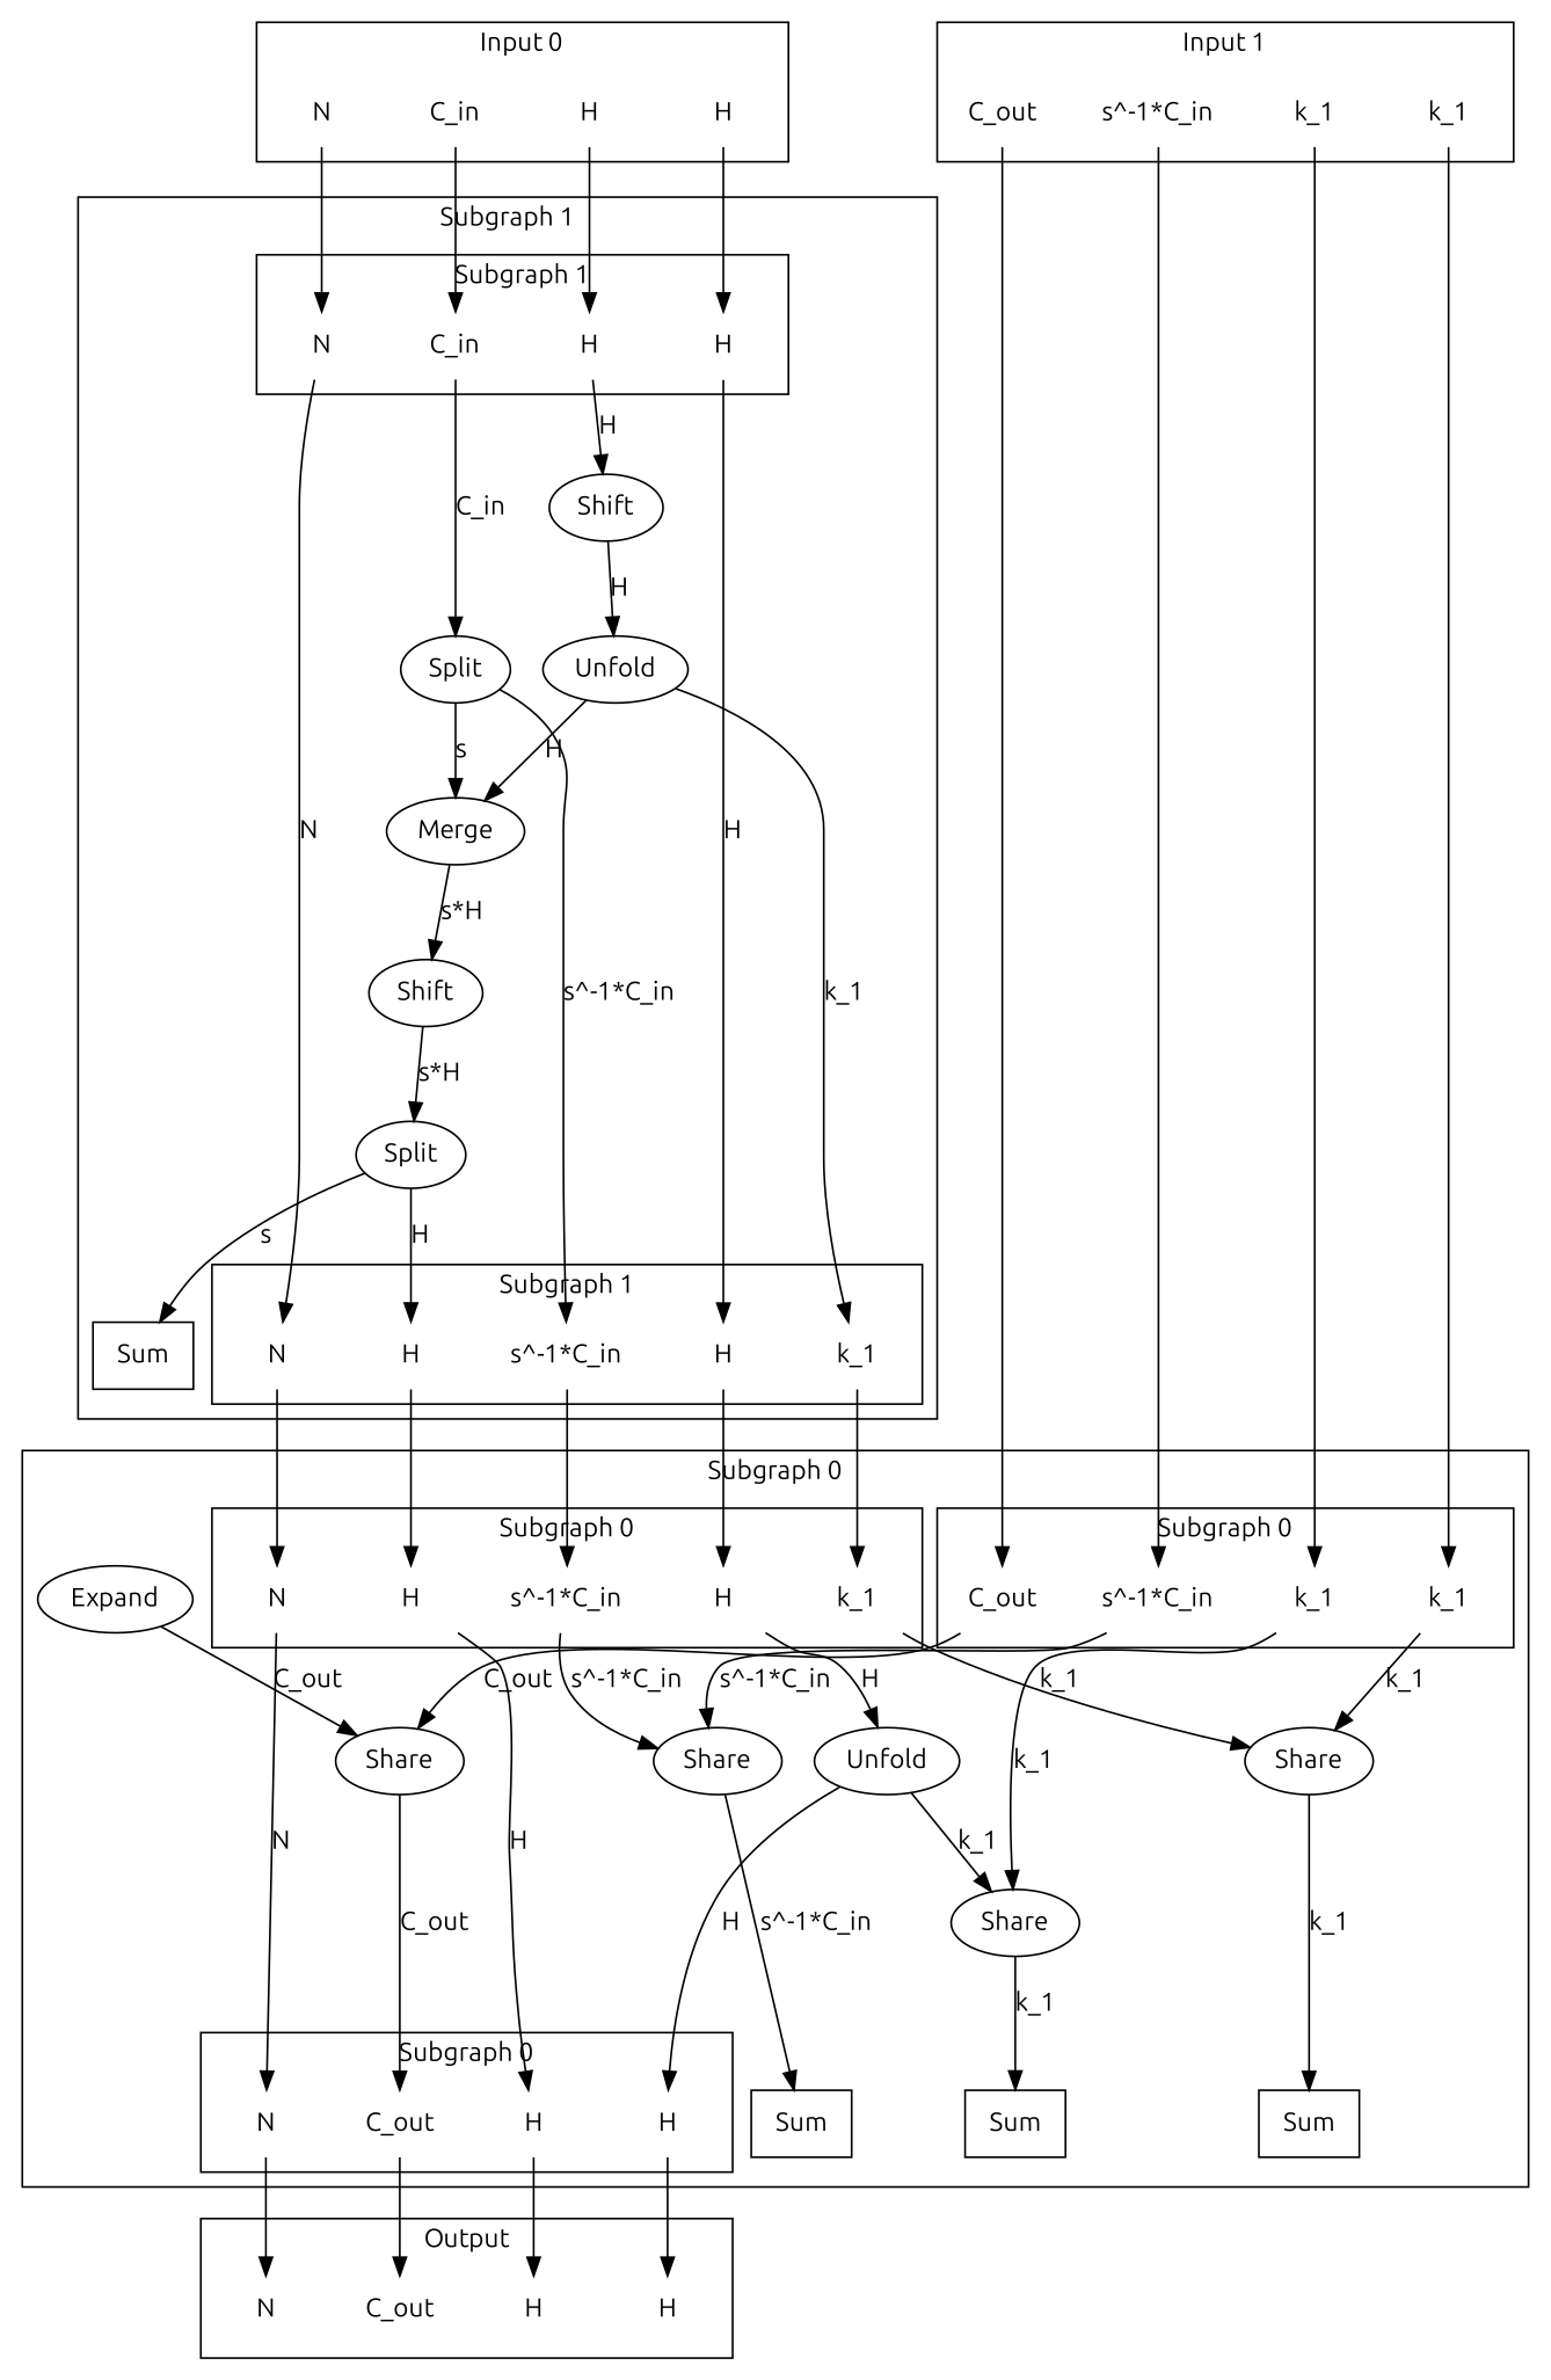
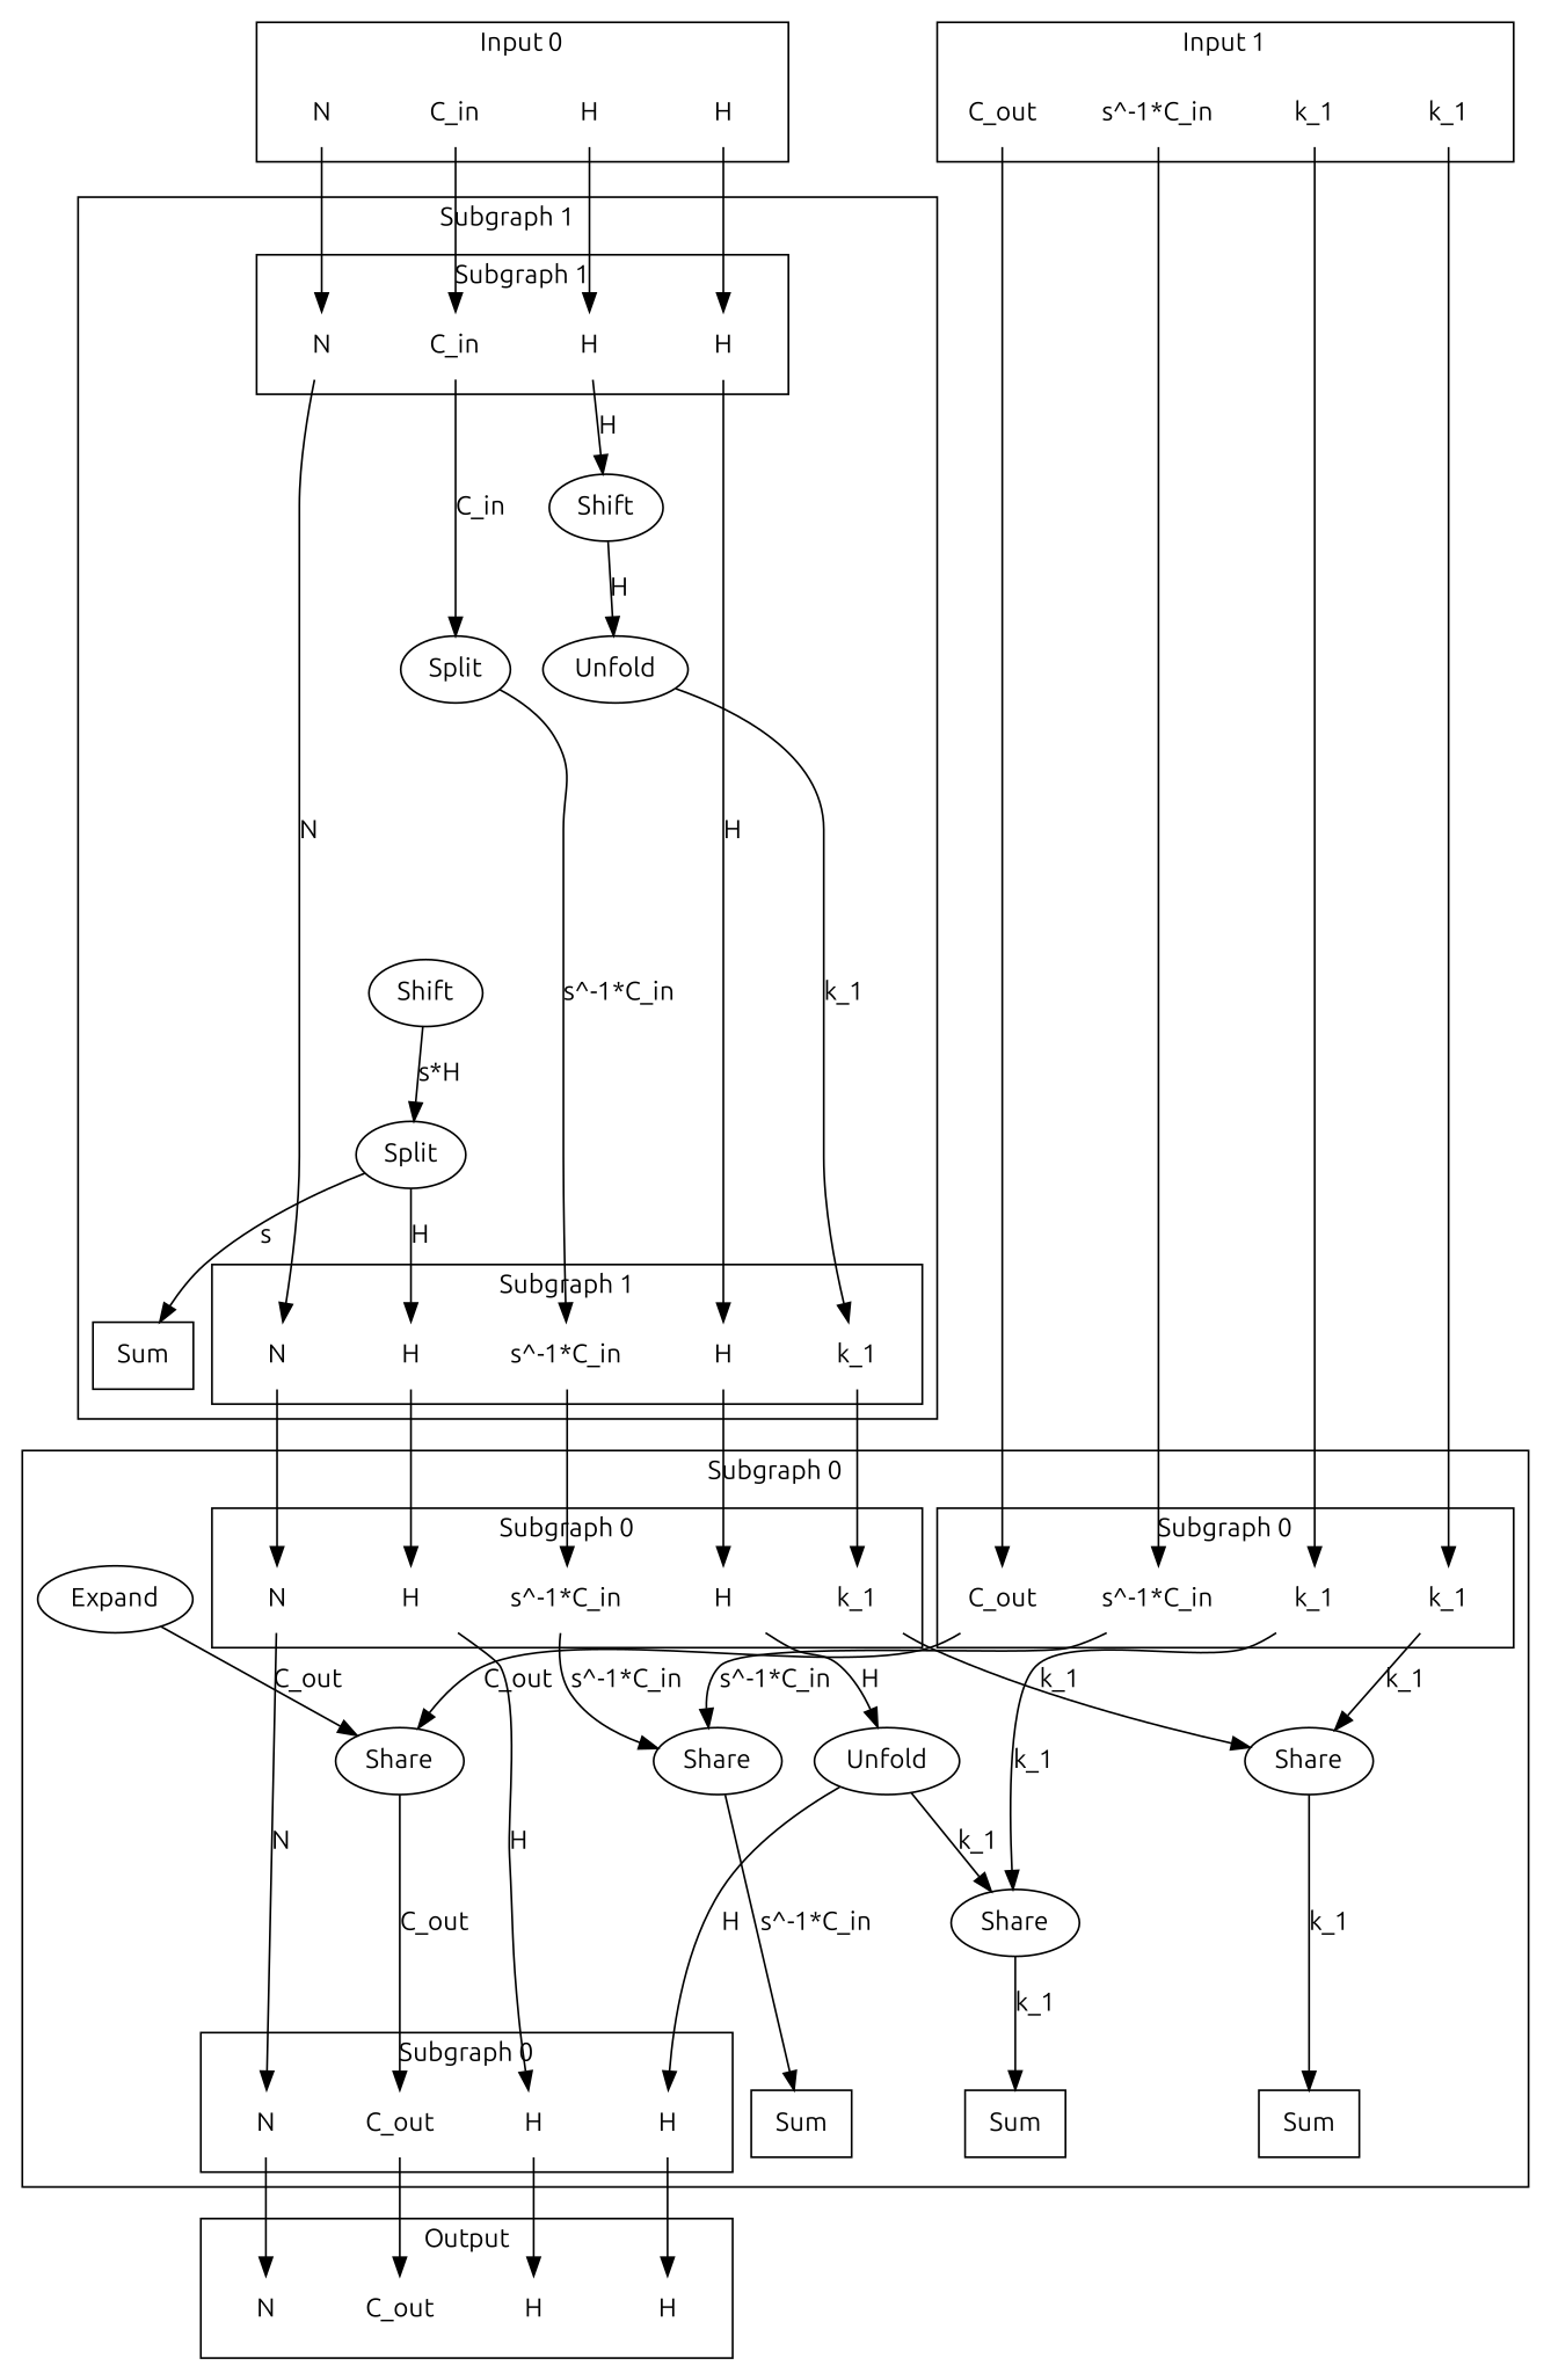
  digraph {
    newrank=true
    fontname=Ubuntu
    node [shape=none fontname=Ubuntu]
    edge [fontname=Ubuntu]
    n1 [label=N]
    n2 [label=C_in]
    n3 [label=H]
    n4 [label=H]
    n5 [label=C_out]
    n6 [label=k_1]
    n7 [label=k_1]
    n8 [label="s^-1*C_in"]
    n9 [label=Sum shape=box]
    n10 [label=Sum shape=box]
    n11 [label=Sum shape=box]
    n12 [label=N]
    n13 [label=C_out]
    n14 [label=H]
    n15 [label=H]
    n16 [label=N]
    n17 [label=H]
    n18 [label=k_1]
    n19 [label=H]
    n20 [label="s^-1*C_in"]
    n21 [label=C_out]
    n22 [label=k_1]
    n23 [label=k_1]
    n24 [label="s^-1*C_in"]
    n25 [label=Unfold shape=""]
    n26 [label=Share shape=""]
    n27 [label=Share shape=""]
    n28 [label=Share shape=""]
    n29 [label=Share shape=""]
    n30 [label=Expand shape=""]
    n31 [label=Sum shape=box]
    n32 [label=N]
    n33 [label=H]
    n34 [label=k_1]
    n35 [label=H]
    n36 [label="s^-1*C_in"]
    n37 [label=N]
    n38 [label=C_in]
    n39 [label=H]
    n40 [label=H]
    n41 [label=Split shape=""]
    n42 [label=Shift shape=""]
    n43 [label=Shift shape=""]
    n44 [label=Split shape=""]
    n45 [label=Unfold shape=""]
-   n46 [label=Merge shape=""]
    n47 [label=N]
    n48 [label=C_out]
    n49 [label=H]
    n50 [label=H]
    subgraph sub_1 {
      rank=same
      n1
      n2
      n3
      n4
      n5
      n6
      n7
      n8
    }
    subgraph cluster_2 {
      label="Subgraph 0"
      n25
      n26
      n27
      n28
      n29
      n30
      subgraph sub_3 {
        label="Subgraph 0"
        rank=same
        n9
        n10
        n11
        n12
        n13
        n14
        n15
      }
      subgraph sub_4 {
        label="Subgraph 0"
        rank=same
        n16
        n17
        n18
        n19
        n20
        n21
        n22
        n23
        n24
      }
      subgraph cluster_5 {
        n12
        n13
        n14
        n15
      }
      subgraph cluster_6 {
        n16
        n17
        n18
        n19
        n20
      }
      subgraph cluster_7 {
        n21
        n22
        n23
        n24
      }
    }
    subgraph cluster_8 {
      label="Subgraph 1"
      n41
      n42
      n43
      n44
      n45
-     n46
      subgraph sub_9 {
        label="Subgraph 1"
        rank=same
        n31
        n32
        n33
        n34
        n35
        n36
      }
      subgraph sub_10 {
        label="Subgraph 1"
        rank=same
        n37
        n38
        n39
        n40
      }
      subgraph cluster_11 {
        n32
        n33
        n34
        n35
        n36
      }
      subgraph cluster_12 {
        n37
        n38
        n39
        n40
      }
    }
    subgraph cluster_13 {
      label="Input 0"
      n1
      n2
      n3
      n4
    }
    subgraph cluster_14 {
      label="Input 1"
      n5
      n6
      n7
      n8
    }
    subgraph cluster_15 {
      label=Output
      n47
      n48
      n49
      n50
    }
    n1 -> n37
    n2 -> n38
    n3 -> n39
    n4 -> n40
    n5 -> n21
    n6 -> n22
    n7 -> n23
    n8 -> n24
    n12 -> n47
    n13 -> n48
    n14 -> n49
    n15 -> n50
    n16 -> n12 [label=N]
    n17 -> n25 [label=H]
    n18 -> n26 [label=k_1]
    n19 -> n15 [label=H]
    n20 -> n27 [label="s^-1*C_in"]
    n21 -> n28 [label=C_out]
    n22 -> n29 [label=k_1]
    n23 -> n26 [label=k_1]
    n24 -> n27 [label="s^-1*C_in"]
    n25 -> n14 [label=H]
    n25 -> n29 [label=k_1]
    n26 -> n10 [label=k_1]
    n27 -> n11 [label="s^-1*C_in"]
    n28 -> n13 [label=C_out]
    n29 -> n9 [label=k_1]
    n30 -> n28 [label=C_out]
    n32 -> n16
    n33 -> n17
    n34 -> n18
    n35 -> n19
    n36 -> n20
    n37 -> n32 [label=N]
    n38 -> n41 [label=C_in]
    n39 -> n33 [label=H]
    n40 -> n42 [label=H]
    n41 -> n36 [label="s^-1*C_in"]
-   n41 -> n46 [label=s]
    n42 -> n45 [label=H]
    n43 -> n44 [label="s*H"]
    n44 -> n31 [label=s]
    n44 -> n35 [label=H]
    n45 -> n34 [label=k_1]
-   n45 -> n46 [label=H]
-   n46 -> n43 [label="s*H"]
  }
